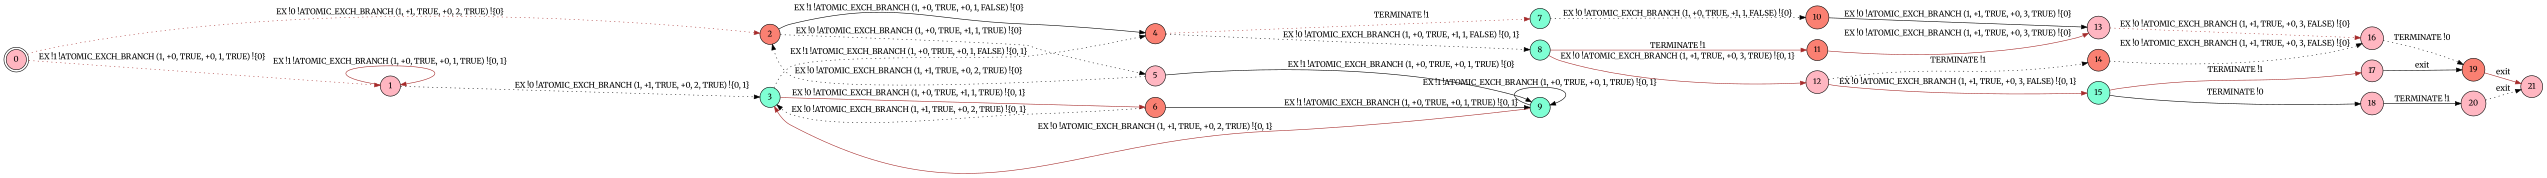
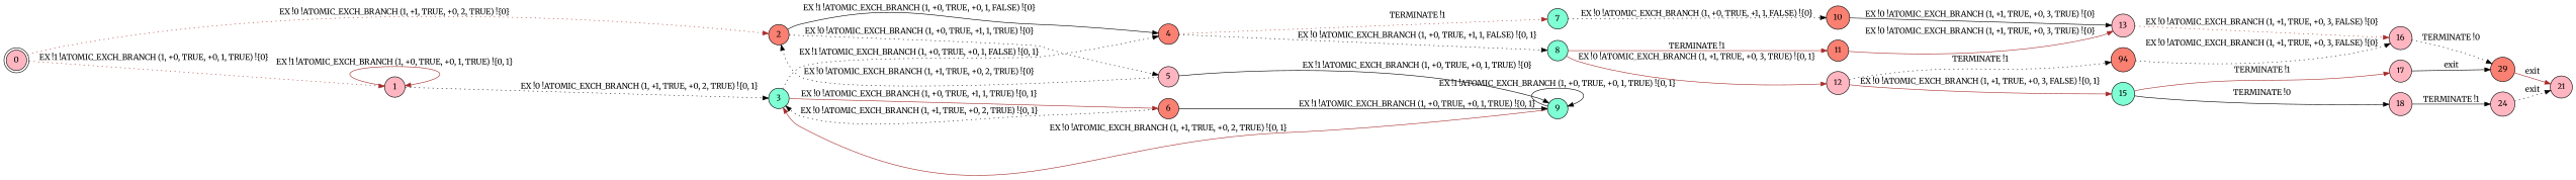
  digraph {
    fontname=Merriweather
    rankdir=LR
    node [fillcolor=lightpink fontname=Merriweather shape=circle style=filled]
    edge [color=black fontname=Merriweather style=solid]
    0 [peripheries=2]
    1
    2 [fillcolor=salmon]
    3 [fillcolor=aquamarine]
    4 [fillcolor=salmon]
    5
    6 [fillcolor=salmon]
    7 [fillcolor=aquamarine]
    8 [fillcolor=aquamarine]
    9 [fillcolor=aquamarine]
    10 [fillcolor=salmon]
    11 [fillcolor=salmon]
    12
    13
-   14 [fillcolor=salmon]
+   14 [fillcolor=salmon label=94]
    15 [fillcolor=aquamarine]
    16
    17
    18
-   19 [fillcolor=salmon]
-   20
+   19 [fillcolor=salmon label=29]
+   20 [label=24]
    21
    0 -> 1 [color=brown label="EX !1 !ATOMIC_EXCH_BRANCH (1, +0, TRUE, +0, 1, TRUE) !{0}" style=dotted]
    0 -> 2 [color=brown label="EX !0 !ATOMIC_EXCH_BRANCH (1, +1, TRUE, +0, 2, TRUE) !{0}" style=dotted]
    1 -> 1 [color=brown label="EX !1 !ATOMIC_EXCH_BRANCH (1, +0, TRUE, +0, 1, TRUE) !{0, 1}"]
    1 -> 3 [label="EX !0 !ATOMIC_EXCH_BRANCH (1, +1, TRUE, +0, 2, TRUE) !{0, 1}" style=dotted]
    2 -> 4 [label="EX !1 !ATOMIC_EXCH_BRANCH (1, +0, TRUE, +0, 1, FALSE) !{0}"]
    2 -> 5 [label="EX !0 !ATOMIC_EXCH_BRANCH (1, +0, TRUE, +1, 1, TRUE) !{0}" style=dotted]
    3 -> 4 [label="EX !1 !ATOMIC_EXCH_BRANCH (1, +0, TRUE, +0, 1, FALSE) !{0, 1}" style=dotted]
    3 -> 6 [color=brown label="EX !0 !ATOMIC_EXCH_BRANCH (1, +0, TRUE, +1, 1, TRUE) !{0, 1}"]
    4 -> 7 [color=brown label="TERMINATE !1" style=dotted]
    4 -> 8 [label="EX !0 !ATOMIC_EXCH_BRANCH (1, +0, TRUE, +1, 1, FALSE) !{0, 1}" style=dotted]
    5 -> 2 [label="EX !0 !ATOMIC_EXCH_BRANCH (1, +1, TRUE, +0, 2, TRUE) !{0}" style=dotted]
    5 -> 9 [label="EX !1 !ATOMIC_EXCH_BRANCH (1, +0, TRUE, +0, 1, TRUE) !{0}"]
    6 -> 3 [label="EX !0 !ATOMIC_EXCH_BRANCH (1, +1, TRUE, +0, 2, TRUE) !{0, 1}" style=dotted]
    6 -> 9 [label="EX !1 !ATOMIC_EXCH_BRANCH (1, +0, TRUE, +0, 1, TRUE) !{0, 1}"]
    7 -> 10 [label="EX !0 !ATOMIC_EXCH_BRANCH (1, +0, TRUE, +1, 1, FALSE) !{0}" style=dotted]
    8 -> 11 [color=brown label="TERMINATE !1"]
    8 -> 12 [color=brown label="EX !0 !ATOMIC_EXCH_BRANCH (1, +1, TRUE, +0, 3, TRUE) !{0, 1}"]
    9 -> 3 [color=brown label="EX !0 !ATOMIC_EXCH_BRANCH (1, +1, TRUE, +0, 2, TRUE) !{0, 1}"]
    9 -> 9 [label="EX !1 !ATOMIC_EXCH_BRANCH (1, +0, TRUE, +0, 1, TRUE) !{0, 1}"]
    10 -> 13 [label="EX !0 !ATOMIC_EXCH_BRANCH (1, +1, TRUE, +0, 3, TRUE) !{0}"]
    11 -> 13 [color=brown label="EX !0 !ATOMIC_EXCH_BRANCH (1, +1, TRUE, +0, 3, TRUE) !{0}"]
    12 -> 14 [label="TERMINATE !1" style=dotted]
    12 -> 15 [color=brown label="EX !0 !ATOMIC_EXCH_BRANCH (1, +1, TRUE, +0, 3, FALSE) !{0, 1}"]
    13 -> 16 [color=brown label="EX !0 !ATOMIC_EXCH_BRANCH (1, +1, TRUE, +0, 3, FALSE) !{0}" style=dotted]
    14 -> 16 [label="EX !0 !ATOMIC_EXCH_BRANCH (1, +1, TRUE, +0, 3, FALSE) !{0}" style=dotted]
    15 -> 17 [color=brown label="TERMINATE !1"]
    15 -> 18 [label="TERMINATE !0"]
    16 -> 19 [label="TERMINATE !0" style=dotted]
    17 -> 19 [label=exit]
    18 -> 20 [label="TERMINATE !1"]
    19 -> 21 [color=brown label=exit]
    20 -> 21 [label=exit style=dotted]
  }
